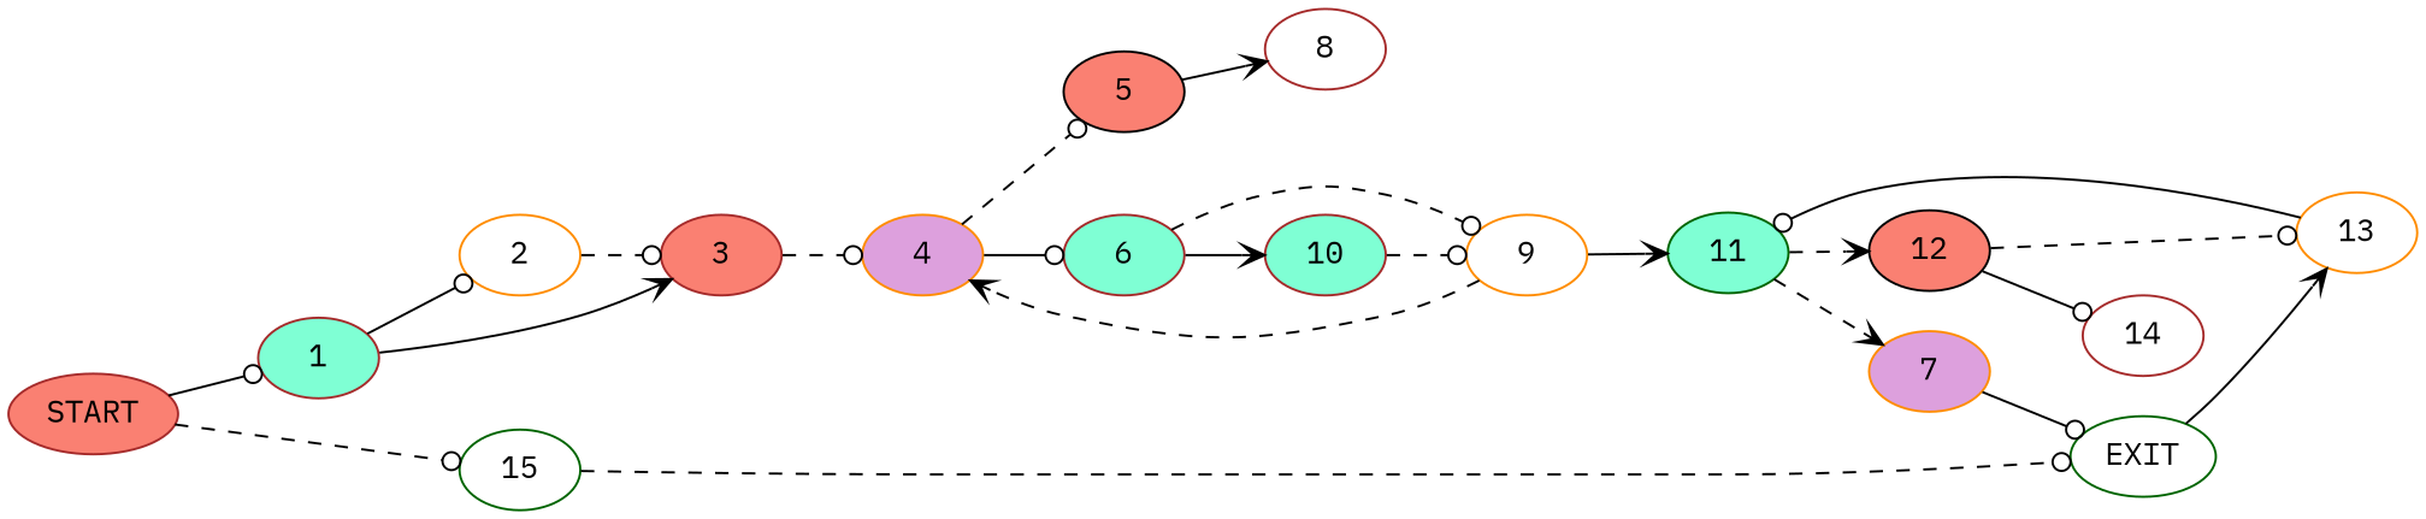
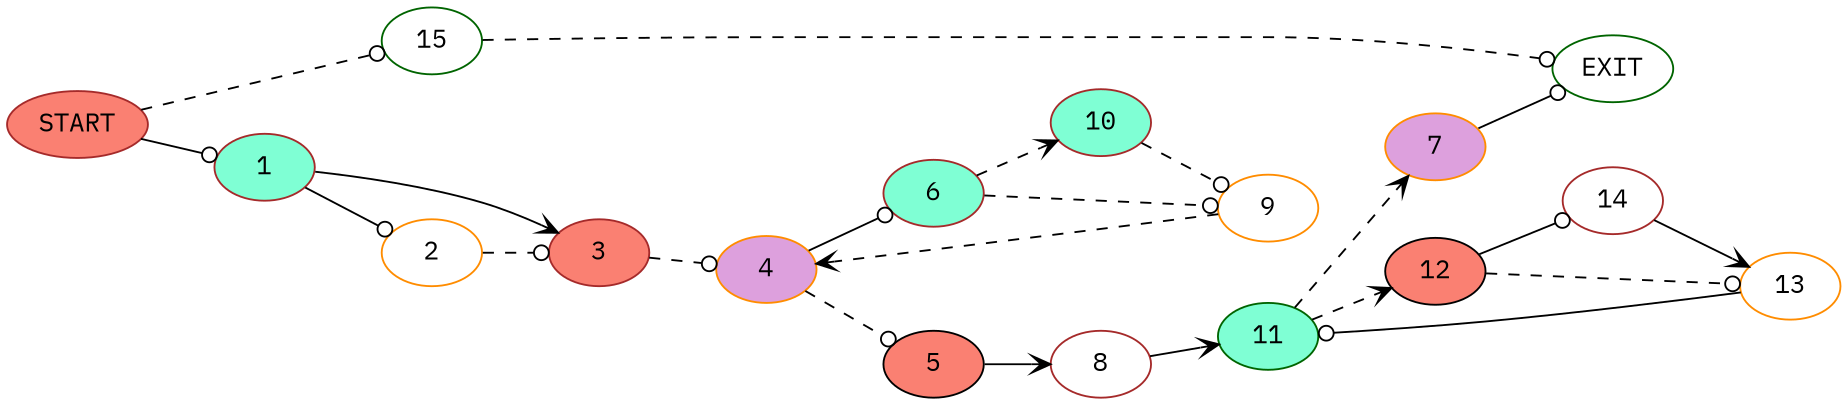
  digraph {
    fontname="IBM Plex Mono"
    rankdir=LR
    node [color=brown fillcolor=white fontname="IBM Plex Mono" style=filled]
    edge [arrowhead=odot fontname="IBM Plex Mono" style=dashed]
    n1 [fillcolor=salmon label=START]
    1 [fillcolor=aquamarine]
    15 [color=darkgreen]
    2 [color=darkorange]
    3 [fillcolor=salmon]
    n6 [color=darkgreen label=EXIT]
    4 [color=darkorange fillcolor=plum]
    5 [color=black fillcolor=salmon]
    6 [fillcolor=aquamarine]
    8
    9 [color=darkorange]
    10 [fillcolor=aquamarine]
    7 [color=darkorange fillcolor=plum]
    11 [color=darkgreen fillcolor=aquamarine]
    12 [color=black fillcolor=salmon]
    13 [color=darkorange]
    14
    n1 -> 1 [style=solid]
    n1 -> 15
    1 -> 2 [style=solid]
    1 -> 3 [arrowhead=vee style=solid]
    15 -> n6
    2 -> 3
    3 -> 4
    4 -> 5
    4 -> 6 [style=solid]
    5 -> 8 [arrowhead=vee style=solid]
    6 -> 9
-   6 -> 10 [arrowhead=vee style=solid]
-   9 -> 11 [arrowhead=vee style=solid]
+   6 -> 10 [arrowhead=vee]
+   8 -> 11 [arrowhead=vee style=solid]
    9 -> 4 [arrowhead=vee]
    10 -> 9
    7 -> n6 [style=solid]
    11 -> 7 [arrowhead=vee]
    11 -> 12 [arrowhead=vee]
    12 -> 13
    12 -> 14 [style=solid]
    13 -> 11 [style=solid]
-   n6 -> 13 [arrowhead=vee style=solid]
+   14 -> 13 [arrowhead=vee style=solid]
  }
